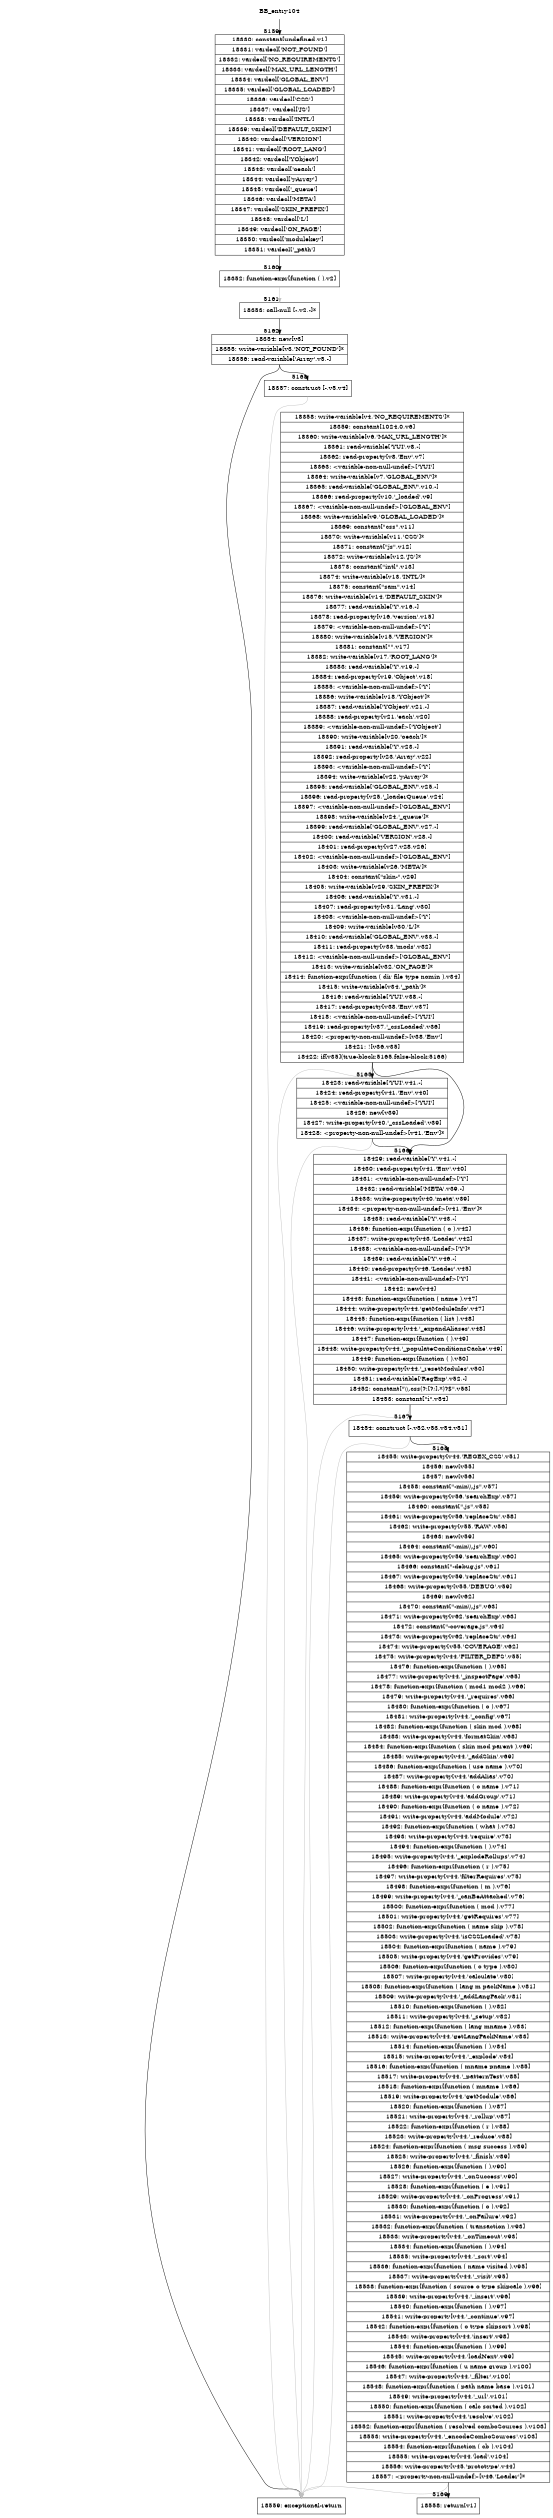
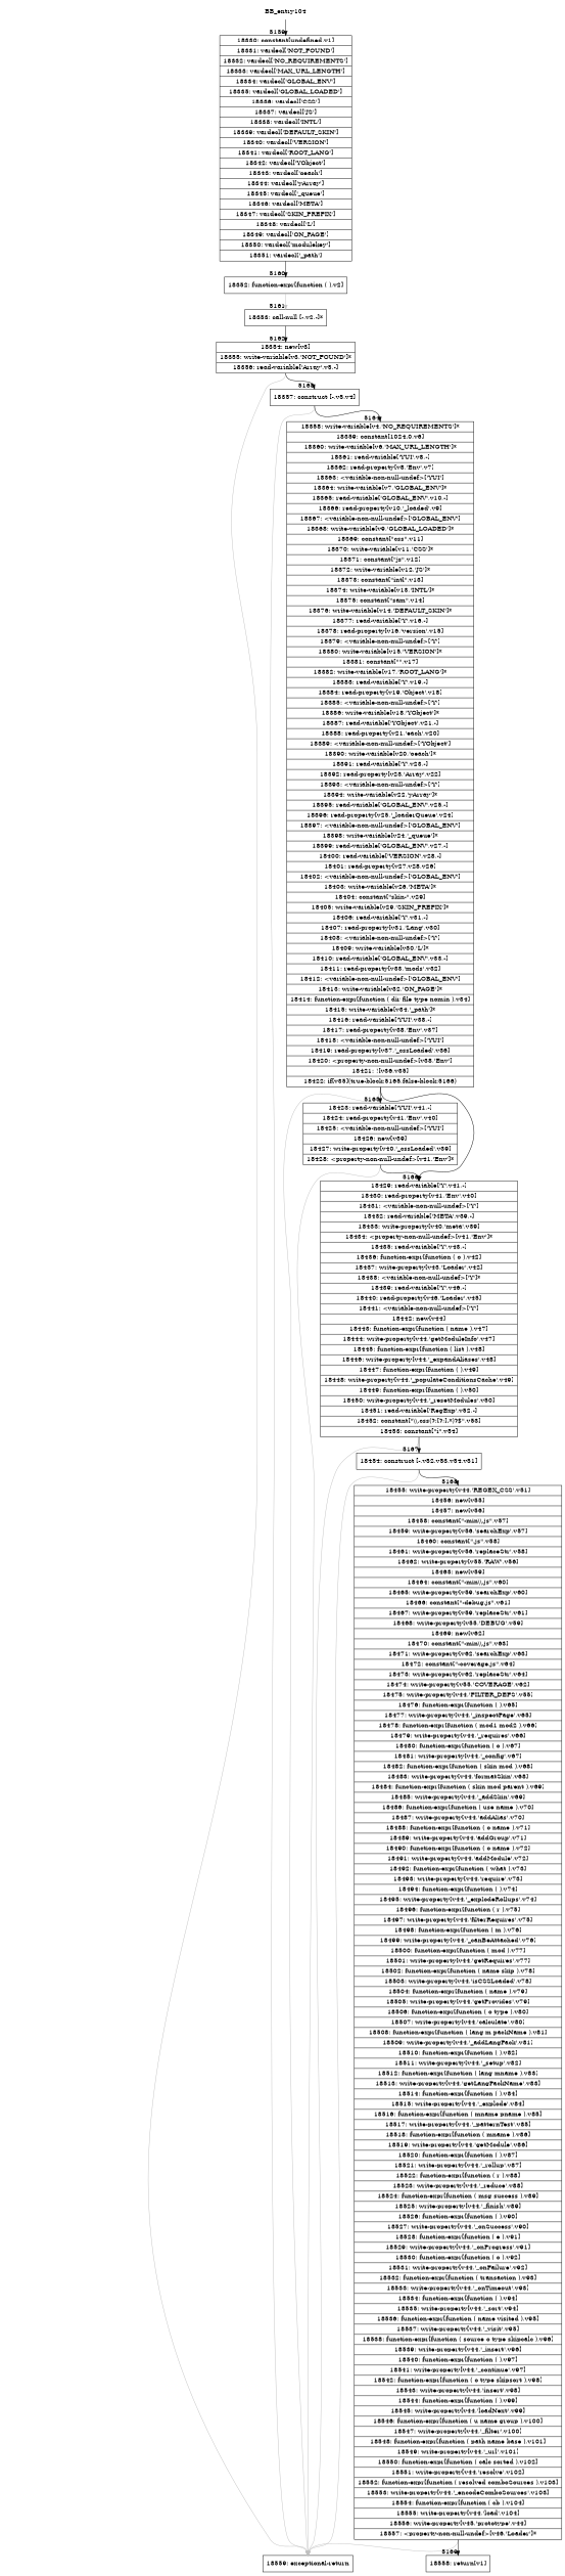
  digraph {
    rankdir=TD
    node [shape=record]
    edge [headport=n tailport=s]
    n1 [label=BB_entry104 shape=none]
    n2 [label="{18330: constant[undefined,v1]|18331: vardecl['NOT_FOUND']|18332: vardecl['NO_REQUIREMENTS']|18333: vardecl['MAX_URL_LENGTH']|18334: vardecl['GLOBAL_ENV']|18335: vardecl['GLOBAL_LOADED']|18336: vardecl['CSS']|18337: vardecl['JS']|18338: vardecl['INTL']|18339: vardecl['DEFAULT_SKIN']|18340: vardecl['VERSION']|18341: vardecl['ROOT_LANG']|18342: vardecl['YObject']|18343: vardecl['oeach']|18344: vardecl['yArray']|18345: vardecl['_queue']|18346: vardecl['META']|18347: vardecl['SKIN_PREFIX']|18348: vardecl['L']|18349: vardecl['ON_PAGE']|18350: vardecl['modulekey']|18351: vardecl['_path']}"]
    n3 [label="{18352: function-expr[function ( ),v2]}"]
    n4 [label="{18353: call-null [-,v2,-]*}"]
    n5 [label="{18354: new[v3]|18355: write-variable[v3,'NOT_FOUND']*|18356: read-variable['Array',v5,-]}"]
    n6 [label="{18559: exceptional-return}"]
    n7 [label="{18357: construct [-,v5,v4]}"]
    n8 [label="{18358: write-variable[v4,'NO_REQUIREMENTS']*|18359: constant[1024.0,v6]|18360: write-variable[v6,'MAX_URL_LENGTH']*|18361: read-variable['YUI',v8,-]|18362: read-property[v8,'Env',v7]|18363: \<variable-non-null-undef\>['YUI']|18364: write-variable[v7,'GLOBAL_ENV']*|18365: read-variable['GLOBAL_ENV',v10,-]|18366: read-property[v10,'_loaded',v9]|18367: \<variable-non-null-undef\>['GLOBAL_ENV']|18368: write-variable[v9,'GLOBAL_LOADED']*|18369: constant[\"css\",v11]|18370: write-variable[v11,'CSS']*|18371: constant[\"js\",v12]|18372: write-variable[v12,'JS']*|18373: constant[\"intl\",v13]|18374: write-variable[v13,'INTL']*|18375: constant[\"sam\",v14]|18376: write-variable[v14,'DEFAULT_SKIN']*|18377: read-variable['Y',v16,-]|18378: read-property[v16,'version',v15]|18379: \<variable-non-null-undef\>['Y']|18380: write-variable[v15,'VERSION']*|18381: constant[\"\",v17]|18382: write-variable[v17,'ROOT_LANG']*|18383: read-variable['Y',v19,-]|18384: read-property[v19,'Object',v18]|18385: \<variable-non-null-undef\>['Y']|18386: write-variable[v18,'YObject']*|18387: read-variable['YObject',v21,-]|18388: read-property[v21,'each',v20]|18389: \<variable-non-null-undef\>['YObject']|18390: write-variable[v20,'oeach']*|18391: read-variable['Y',v23,-]|18392: read-property[v23,'Array',v22]|18393: \<variable-non-null-undef\>['Y']|18394: write-variable[v22,'yArray']*|18395: read-variable['GLOBAL_ENV',v25,-]|18396: read-property[v25,'_loaderQueue',v24]|18397: \<variable-non-null-undef\>['GLOBAL_ENV']|18398: write-variable[v24,'_queue']*|18399: read-variable['GLOBAL_ENV',v27,-]|18400: read-variable['VERSION',v28,-]|18401: read-property[v27,v28,v26]|18402: \<variable-non-null-undef\>['GLOBAL_ENV']|18403: write-variable[v26,'META']*|18404: constant[\"skin-\",v29]|18405: write-variable[v29,'SKIN_PREFIX']*|18406: read-variable['Y',v31,-]|18407: read-property[v31,'Lang',v30]|18408: \<variable-non-null-undef\>['Y']|18409: write-variable[v30,'L']*|18410: read-variable['GLOBAL_ENV',v33,-]|18411: read-property[v33,'mods',v32]|18412: \<variable-non-null-undef\>['GLOBAL_ENV']|18413: write-variable[v32,'ON_PAGE']*|18414: function-expr[function ( dir file type nomin ),v34]|18415: write-variable[v34,'_path']*|18416: read-variable['YUI',v38,-]|18417: read-property[v38,'Env',v37]|18418: \<variable-non-null-undef\>['YUI']|18419: read-property[v37,'_cssLoaded',v36]|18420: \<property-non-null-undef\>[v38,'Env']|18421: ![v36,v35]|18422: if[v35](true-block:5165,false-block:5166)}"]
    n9 [label="{18423: read-variable['YUI',v41,-]|18424: read-property[v41,'Env',v40]|18425: \<variable-non-null-undef\>['YUI']|18426: new[v39]|18427: write-property[v40,'_cssLoaded',v39]|18428: \<property-non-null-undef\>[v41,'Env']*}"]
    n10 [label="{18429: read-variable['Y',v41,-]|18430: read-property[v41,'Env',v40]|18431: \<variable-non-null-undef\>['Y']|18432: read-variable['META',v39,-]|18433: write-property[v40,'meta',v39]|18434: \<property-non-null-undef\>[v41,'Env']*|18435: read-variable['Y',v43,-]|18436: function-expr[function ( o ),v42]|18437: write-property[v43,'Loader',v42]|18438: \<variable-non-null-undef\>['Y']*|18439: read-variable['Y',v46,-]|18440: read-property[v46,'Loader',v45]|18441: \<variable-non-null-undef\>['Y']|18442: new[v44]|18443: function-expr[function ( name ),v47]|18444: write-property[v44,'getModuleInfo',v47]|18445: function-expr[function ( list ),v48]|18446: write-property[v44,'_expandAliases',v48]|18447: function-expr[function ( ),v49]|18448: write-property[v44,'_populateConditionsCache',v49]|18449: function-expr[function ( ),v50]|18450: write-property[v44,'_resetModules',v50]|18451: read-variable['RegExp',v52,-]|18452: constant[\"\\\\.css(?:[?;].*)?$\",v53]|18453: constant[\"i\",v54]}"]
    n11 [label="{18454: construct [-,v52,v53,v54,v51]}"]
    n12 [label="{18455: write-property[v44,'REGEX_CSS',v51]|18456: new[v55]|18457: new[v56]|18458: constant[\"-min\\\\.js\",v57]|18459: write-property[v56,'searchExp',v57]|18460: constant[\".js\",v58]|18461: write-property[v56,'replaceStr',v58]|18462: write-property[v55,'RAW',v56]|18463: new[v59]|18464: constant[\"-min\\\\.js\",v60]|18465: write-property[v59,'searchExp',v60]|18466: constant[\"-debug.js\",v61]|18467: write-property[v59,'replaceStr',v61]|18468: write-property[v55,'DEBUG',v59]|18469: new[v62]|18470: constant[\"-min\\\\.js\",v63]|18471: write-property[v62,'searchExp',v63]|18472: constant[\"-coverage.js\",v64]|18473: write-property[v62,'replaceStr',v64]|18474: write-property[v55,'COVERAGE',v62]|18475: write-property[v44,'FILTER_DEFS',v55]|18476: function-expr[function ( ),v65]|18477: write-property[v44,'_inspectPage',v65]|18478: function-expr[function ( mod1 mod2 ),v66]|18479: write-property[v44,'_requires',v66]|18480: function-expr[function ( o ),v67]|18481: write-property[v44,'_config',v67]|18482: function-expr[function ( skin mod ),v68]|18483: write-property[v44,'formatSkin',v68]|18484: function-expr[function ( skin mod parent ),v69]|18485: write-property[v44,'_addSkin',v69]|18486: function-expr[function ( use name ),v70]|18487: write-property[v44,'addAlias',v70]|18488: function-expr[function ( o name ),v71]|18489: write-property[v44,'addGroup',v71]|18490: function-expr[function ( o name ),v72]|18491: write-property[v44,'addModule',v72]|18492: function-expr[function ( what ),v73]|18493: write-property[v44,'require',v73]|18494: function-expr[function ( ),v74]|18495: write-property[v44,'_explodeRollups',v74]|18496: function-expr[function ( r ),v75]|18497: write-property[v44,'filterRequires',v75]|18498: function-expr[function ( m ),v76]|18499: write-property[v44,'_canBeAttached',v76]|18500: function-expr[function ( mod ),v77]|18501: write-property[v44,'getRequires',v77]|18502: function-expr[function ( name skip ),v78]|18503: write-property[v44,'isCSSLoaded',v78]|18504: function-expr[function ( name ),v79]|18505: write-property[v44,'getProvides',v79]|18506: function-expr[function ( o type ),v80]|18507: write-property[v44,'calculate',v80]|18508: function-expr[function ( lang m packName ),v81]|18509: write-property[v44,'_addLangPack',v81]|18510: function-expr[function ( ),v82]|18511: write-property[v44,'_setup',v82]|18512: function-expr[function ( lang mname ),v83]|18513: write-property[v44,'getLangPackName',v83]|18514: function-expr[function ( ),v84]|18515: write-property[v44,'_explode',v84]|18516: function-expr[function ( mname pname ),v85]|18517: write-property[v44,'_patternTest',v85]|18518: function-expr[function ( mname ),v86]|18519: write-property[v44,'getModule',v86]|18520: function-expr[function ( ),v87]|18521: write-property[v44,'_rollup',v87]|18522: function-expr[function ( r ),v88]|18523: write-property[v44,'_reduce',v88]|18524: function-expr[function ( msg success ),v89]|18525: write-property[v44,'_finish',v89]|18526: function-expr[function ( ),v90]|18527: write-property[v44,'_onSuccess',v90]|18528: function-expr[function ( e ),v91]|18529: write-property[v44,'_onProgress',v91]|18530: function-expr[function ( o ),v92]|18531: write-property[v44,'_onFailure',v92]|18532: function-expr[function ( transaction ),v93]|18533: write-property[v44,'_onTimeout',v93]|18534: function-expr[function ( ),v94]|18535: write-property[v44,'_sort',v94]|18536: function-expr[function ( name visited ),v95]|18537: write-property[v44,'_visit',v95]|18538: function-expr[function ( source o type skipcalc ),v96]|18539: write-property[v44,'_insert',v96]|18540: function-expr[function ( ),v97]|18541: write-property[v44,'_continue',v97]|18542: function-expr[function ( o type skipsort ),v98]|18543: write-property[v44,'insert',v98]|18544: function-expr[function ( ),v99]|18545: write-property[v44,'loadNext',v99]|18546: function-expr[function ( u name group ),v100]|18547: write-property[v44,'_filter',v100]|18548: function-expr[function ( path name base ),v101]|18549: write-property[v44,'_url',v101]|18550: function-expr[function ( calc sorted ),v102]|18551: write-property[v44,'resolve',v102]|18552: function-expr[function ( resolved comboSources ),v103]|18553: write-property[v44,'_encodeComboSources',v103]|18554: function-expr[function ( cb ),v104]|18555: write-property[v44,'load',v104]|18556: write-property[v45,'prototype',v44]|18557: \<property-non-null-undef\>[v46,'Loader']*}"]
    n13 [label="{18558: return[v1]}"]
    n1 -> n2 [headlabel="    5159"]
    n2 -> n3 [headlabel="      5160"]
    n3 -> n4 [color=gray headlabel="      5161"]
    n4 -> n5 [headlabel="      5162"]
-   n5 -> n6 [color=black]
+   n5 -> n6 [color=gray]
    n5 -> n7 [headlabel="      5163"]
    n7 -> n6 [color=gray]
+   n7 -> n8 [headlabel="      5164"]
    n8 -> n6 [color=gray]
    n8 -> n9 [headlabel="      5165"]
    n8 -> n10 [headlabel="      5166"]
    n9 -> n6 [color=gray]
    n9 -> n10
    n10 -> n6 [color=gray]
    n10 -> n11 [headlabel="      5167"]
    n11 -> n6 [color=gray]
    n11 -> n12 [headlabel="      5168"]
    n12 -> n6 [color=gray]
    n12 -> n13 [headlabel="      5169"]
  }
